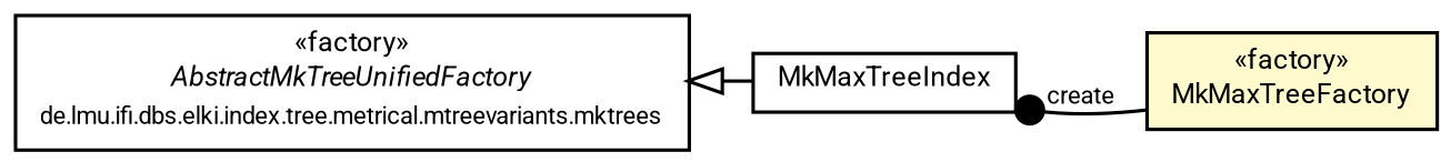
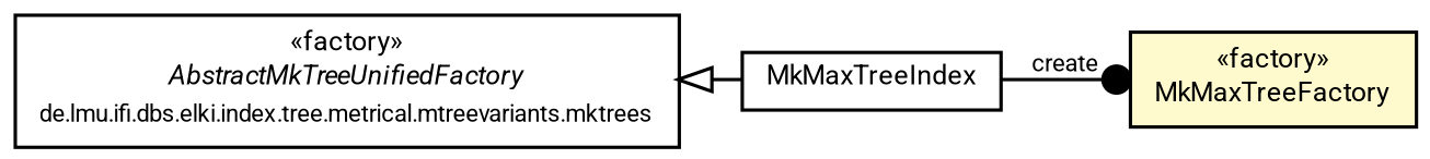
  digraph {
    nodesep=0.15
    rankdir=LR
    ranksep=0.25
    node [fontcolor=black fontname=Roboto fontsize=8 margin=0 shape=plaintext]
    edge [color=black fontname=Roboto fontsize=7 labelfontname=Roboto labelfontsize=7]
    n1 [height=0 label=<<table title="de.lmu.ifi.dbs.elki.index.tree.metrical.mtreevariants.mktrees.mkmax.MkMaxTreeIndex" border="0" cellborder="1" cellspacing="0" cellpadding="2" href="MkMaxTreeIndex.html" target="_parent"> 		<tr><td><table border="0" cellspacing="0" cellpadding="1"> 		<tr><td align="center" balign="center"> <font face="Roboto">MkMaxTreeIndex</font> </td></tr> 		</table></td></tr> 		</table>> width=0]
    n2 [height=0 label=<<table title="de.lmu.ifi.dbs.elki.index.tree.metrical.mtreevariants.mktrees.mkmax.MkMaxTreeFactory" border="0" cellborder="1" cellspacing="0" cellpadding="2" bgcolor="lemonChiffon" href="MkMaxTreeFactory.html" target="_parent"> 		<tr><td><table border="0" cellspacing="0" cellpadding="1"> 		<tr><td align="center" balign="center"> &#171;factory&#187; </td></tr> 		<tr><td align="center" balign="center"> <font face="Roboto">MkMaxTreeFactory</font> </td></tr> 		</table></td></tr> 		</table>> width=0]
    n3 [height=0 label=<<table title="de.lmu.ifi.dbs.elki.index.tree.metrical.mtreevariants.mktrees.AbstractMkTreeUnifiedFactory" border="0" cellborder="1" cellspacing="0" cellpadding="2" href="../AbstractMkTreeUnifiedFactory.html" target="_parent"> 		<tr><td><table border="0" cellspacing="0" cellpadding="1"> 		<tr><td align="center" balign="center"> &#171;factory&#187; </td></tr> 		<tr><td align="center" balign="center"> <font face="Roboto"><i>AbstractMkTreeUnifiedFactory</i></font> </td></tr> 		<tr><td align="center" balign="center"> <font face="Roboto" point-size="7.0">de.lmu.ifi.dbs.elki.index.tree.metrical.mtreevariants.mktrees</font> </td></tr> 		</table></td></tr> 		</table>> width=0]
-   n2 -> n1 [arrowhead=dot label=create weight=1]
+   n1 -> n2 [arrowhead=dot label=create weight=1]
    n3 -> n1 [arrowtail=empty dir=back weight=10]
  }
